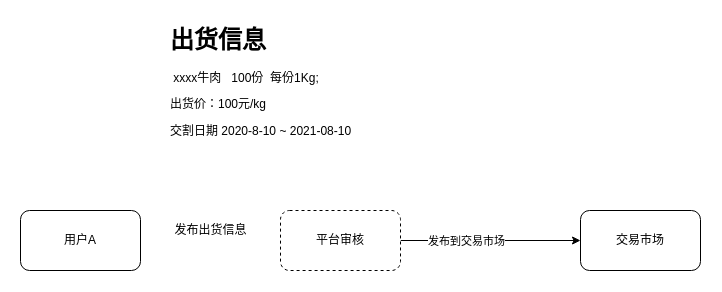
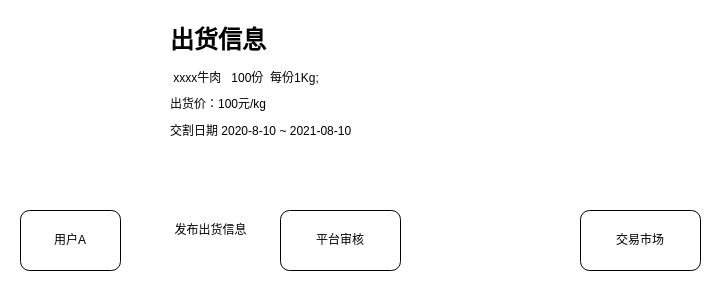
  <mxCell id="0" />
  <mxCell id="1" parent="0" />
- <mxCell id="2" value="用户A" style="rounded=1;whiteSpace=wrap;html=1;" vertex="1" parent="1"><mxGeometry x="20" y="210" width="120" height="60" as="geometry" /></mxCell>
+ <mxCell id="2" value="用户A" style="rounded=1;whiteSpace=wrap;html=1;" vertex="1" parent="1"><mxGeometry x="20" y="210" width="100" height="60" as="geometry" /></mxCell>
  <mxCell id="3" value="发布出货信息" style="text;html=1;align=center;verticalAlign=middle;resizable=0;points=[];autosize=1;" vertex="1" parent="1"><mxGeometry x="165" y="220" width="90" height="20" as="geometry" /></mxCell>
  <mxCell id="4" value="&lt;h1&gt;出货信息&lt;/h1&gt;&lt;p&gt;&amp;nbsp;xxxx牛肉&amp;nbsp; &amp;nbsp;100份&amp;nbsp; 每份1Kg;&lt;/p&gt;&lt;p&gt;出货价：100&lt;span&gt;元/kg&lt;/span&gt;&lt;/p&gt;&lt;p&gt;交割日期 2020-8-10 ~ 2021-08-10&amp;nbsp;&lt;/p&gt;" style="text;html=1;strokeColor=none;fillColor=none;spacing=5;spacingTop=-20;whiteSpace=wrap;overflow=hidden;rounded=0;" vertex="1" parent="1"><mxGeometry x="165" y="20" width="250" height="120" as="geometry" /></mxCell>
- <mxCell id="5" style="edgeStyle=orthogonalEdgeStyle;rounded=0;orthogonalLoop=1;jettySize=auto;html=1;exitX=1;exitY=0.5;exitDx=0;exitDy=0;entryX=0;entryY=0.5;entryDx=0;entryDy=0;" edge="1" parent="1" source="7" target="8"><mxGeometry relative="1" as="geometry"><mxPoint x="510" y="240" as="targetPoint" /></mxGeometry></mxCell>
- <mxCell id="6" value="发布到交易市场" style="edgeLabel;html=1;align=center;verticalAlign=middle;resizable=0;points=[];" vertex="1" connectable="0" parent="5"><mxGeometry x="-0.274" relative="1" as="geometry"><mxPoint as="offset" /></mxGeometry></mxCell>
- <mxCell id="7" value="平台审核" style="rounded=1;whiteSpace=wrap;html=1;dashed=1;" vertex="1" parent="1"><mxGeometry x="280" y="210" width="120" height="60" as="geometry" /></mxCell>
+ <mxCell id="7" value="平台审核" style="rounded=1;whiteSpace=wrap;html=1;" vertex="1" parent="1"><mxGeometry x="280" y="210" width="120" height="60" as="geometry" /></mxCell>
  <mxCell id="8" value="交易市场" style="rounded=1;whiteSpace=wrap;html=1;" vertex="1" parent="1"><mxGeometry x="580" y="210" width="120" height="60" as="geometry" /></mxCell>
